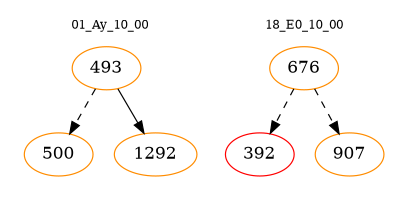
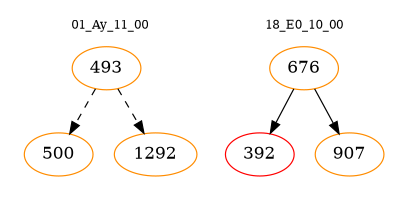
  digraph {
    node [color=darkorange]
    edge [color=black style=dashed]
    n1 [label=493]
    n2 [label=500]
    n3 [label=1292]
    n4 [label=676]
    n5 [color=red label=392]
    n6 [label=907]
    subgraph cluster_1 {
      color=white
      fontsize=10
-     label="01_Ay_10_00"
+     label="01_Ay_11_00"
      n1
      n2
      n3
    }
    subgraph cluster_2 {
      color=white
      fontsize=10
      label="18_E0_10_00"
      n4
      n5
      n6
    }
    n1 -> n2
-   n1 -> n3 [style=solid]
-   n4 -> n5
-   n4 -> n6
+   n1 -> n3
+   n4 -> n5 [style=solid]
+   n4 -> n6 [style=solid]
  }
